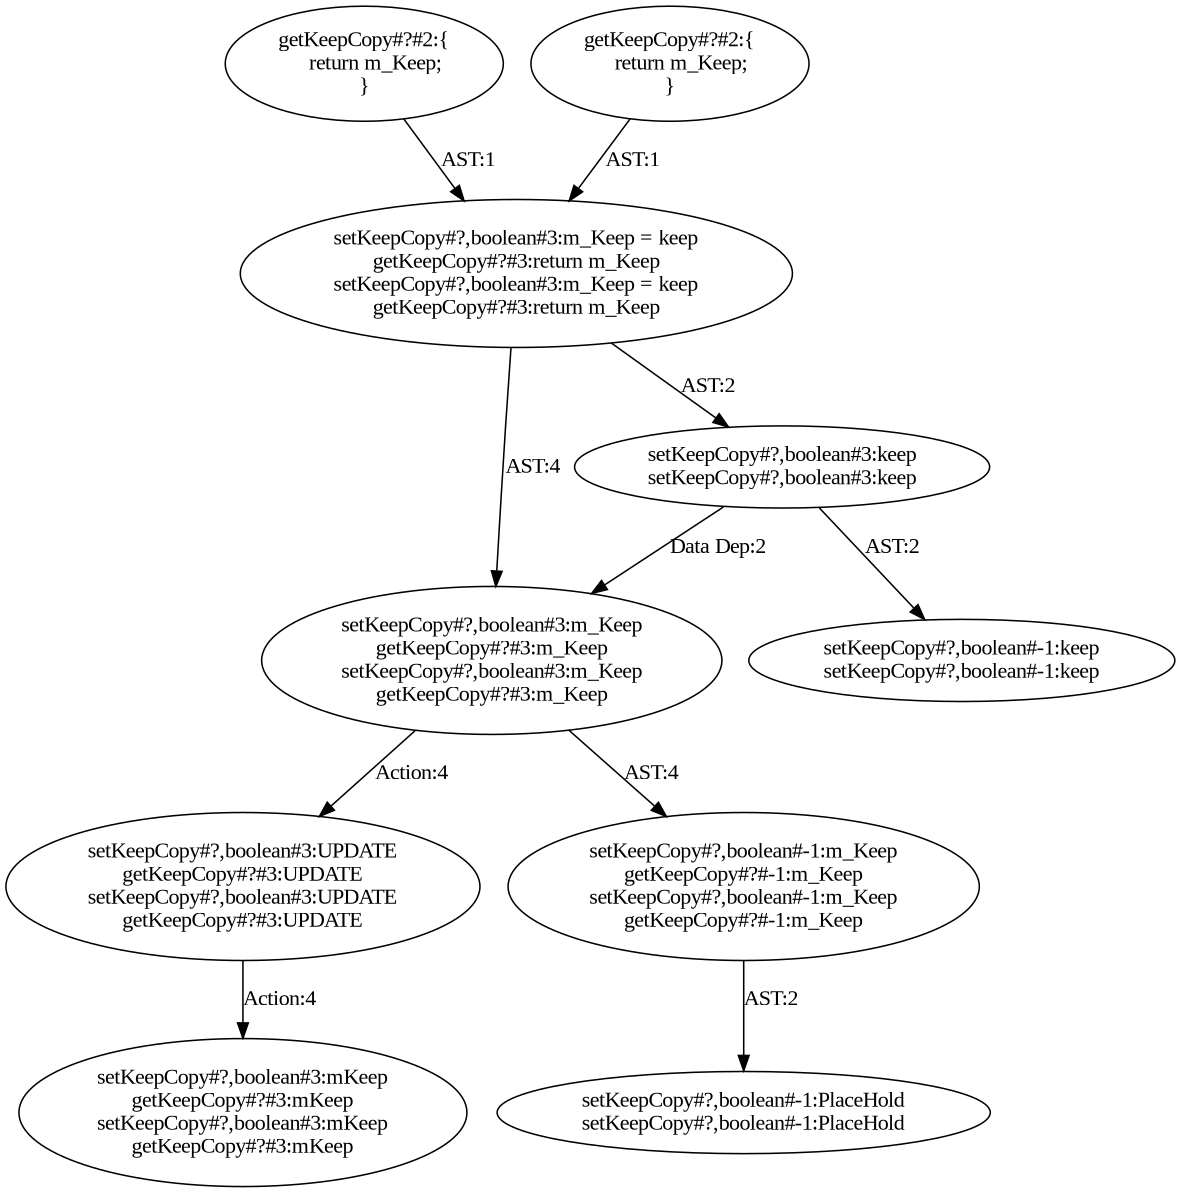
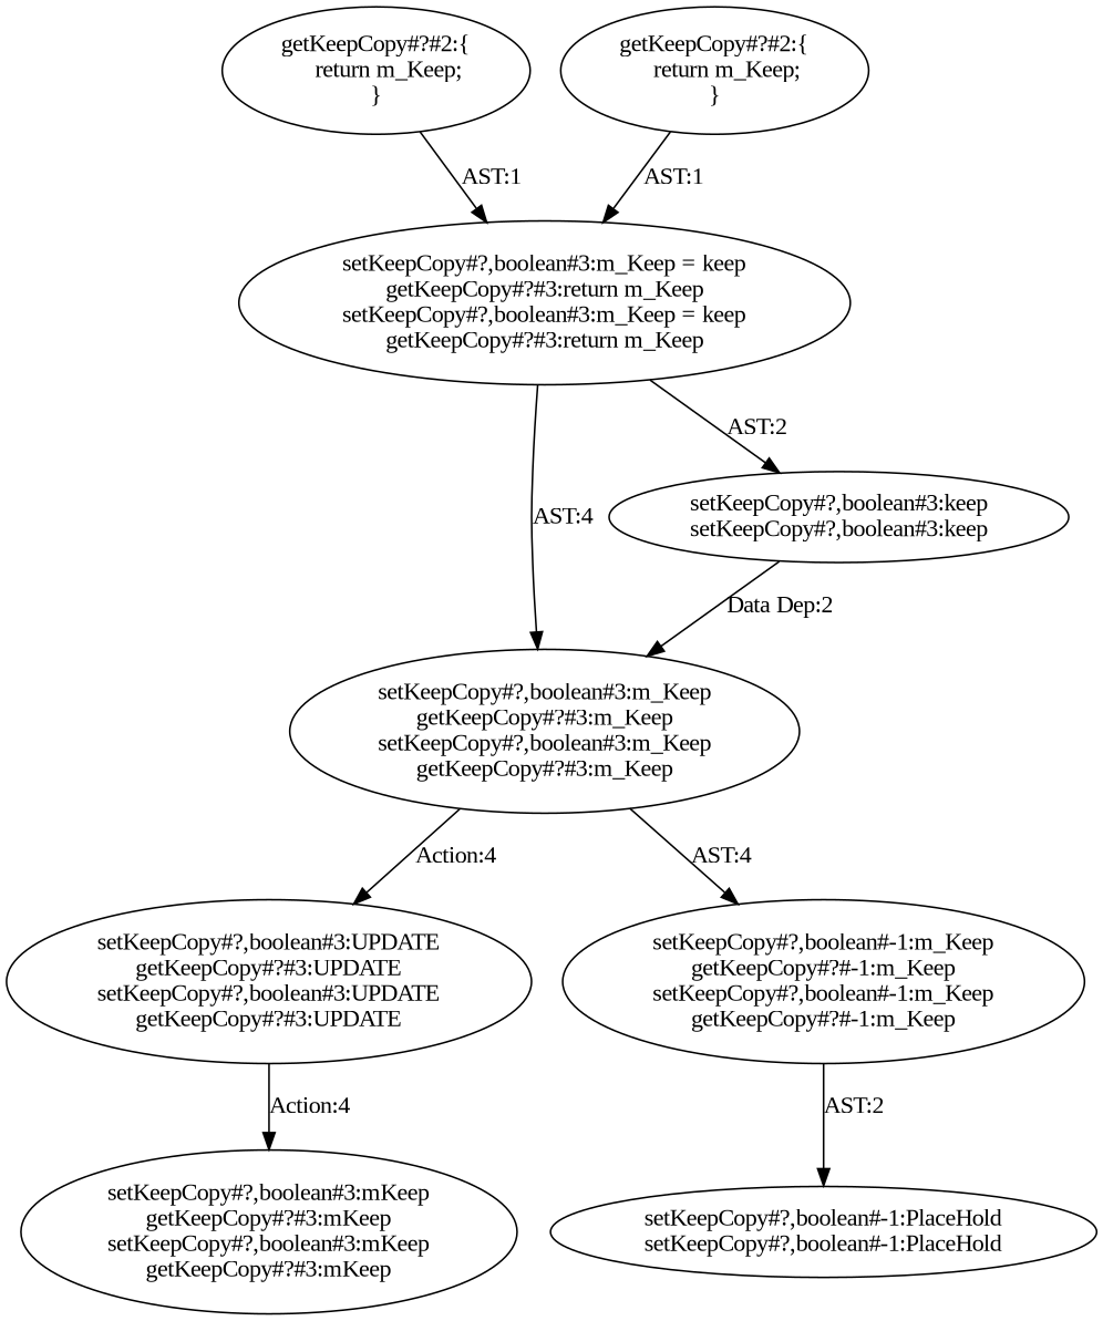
  digraph {
    fontname="Liberation Serif"
    node [shape=ellipse fontname="Liberation Serif"]
    edge [fontname="Liberation Serif"]
    n1 [label="setKeepCopy#?,boolean#3:UPDATE\ngetKeepCopy#?#3:UPDATE\nsetKeepCopy#?,boolean#3:UPDATE\ngetKeepCopy#?#3:UPDATE"]
    n2 [label="setKeepCopy#?,boolean#3:mKeep\ngetKeepCopy#?#3:mKeep\nsetKeepCopy#?,boolean#3:mKeep\ngetKeepCopy#?#3:mKeep"]
    n3 [label="setKeepCopy#?,boolean#3:m_Keep\ngetKeepCopy#?#3:m_Keep\nsetKeepCopy#?,boolean#3:m_Keep\ngetKeepCopy#?#3:m_Keep"]
    n4 [label="setKeepCopy#?,boolean#-1:m_Keep\ngetKeepCopy#?#-1:m_Keep\nsetKeepCopy#?,boolean#-1:m_Keep\ngetKeepCopy#?#-1:m_Keep"]
    n5 [label="setKeepCopy#?,boolean#3:keep\nsetKeepCopy#?,boolean#3:keep"]
-   n6 [label="setKeepCopy#?,boolean#-1:keep\nsetKeepCopy#?,boolean#-1:keep"]
    n7 [label="setKeepCopy#?,boolean#3:m_Keep = keep\ngetKeepCopy#?#3:return m_Keep\nsetKeepCopy#?,boolean#3:m_Keep = keep\ngetKeepCopy#?#3:return m_Keep"]
    n8 [label="setKeepCopy#?,boolean#-1:PlaceHold\nsetKeepCopy#?,boolean#-1:PlaceHold"]
    n9 [label="getKeepCopy#?#2:\{\n    return m_Keep;\n\}"]
    n10 [label="getKeepCopy#?#2:\{\n    return m_Keep;\n\}"]
    n1 -> n2 [label="Action:4"]
    n3 -> n1 [label="Action:4"]
    n3 -> n4 [label="AST:4"]
    n4 -> n8 [label="AST:2"]
    n5 -> n3 [label="Data Dep:2"]
-   n5 -> n6 [label="AST:2"]
    n7 -> n3 [label="AST:4"]
    n7 -> n5 [label="AST:2"]
    n9 -> n7 [label="AST:1"]
    n10 -> n7 [label="AST:1"]
  }
